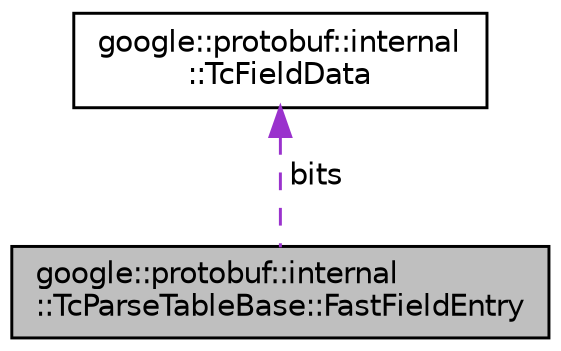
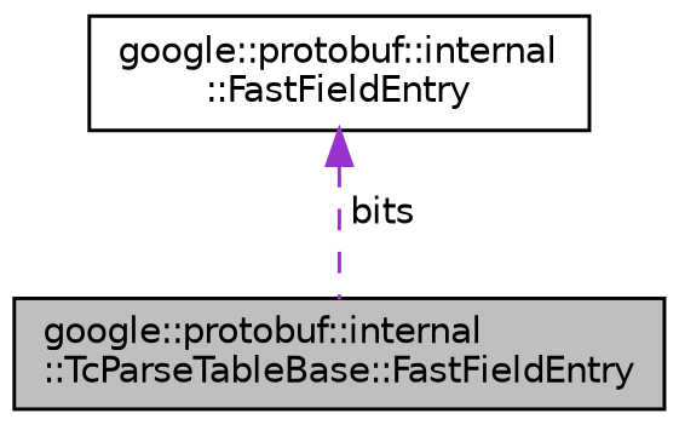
  digraph {
    node [color=black fontname=Helvetica fontsize=10 shape=record style=filled]
    n1 [fillcolor=grey75 fontcolor=black height=0.2 label="google::protobuf::internal\l::TcParseTableBase::FastFieldEntry" width=0.4]
-   n2 [fillcolor=white height=0.2 label="google::protobuf::internal\l::TcFieldData" width=0.4]
+   n2 [fillcolor=white height=0.2 label="google::protobuf::internal\l::FastFieldEntry" width=0.4]
    n2 -> n1 [color=darkorchid3 dir=back fontname=Helvetica fontsize=10 label=" bits" labelfontname=Helvetica labelfontsize=10 style=dashed]
  }
